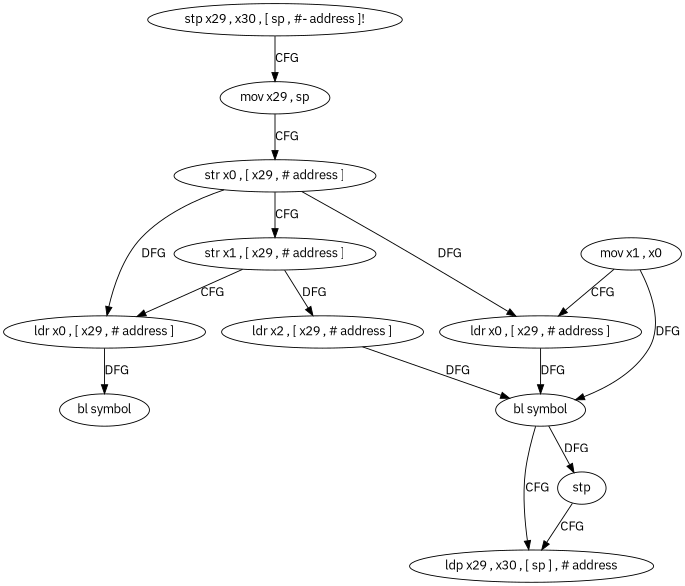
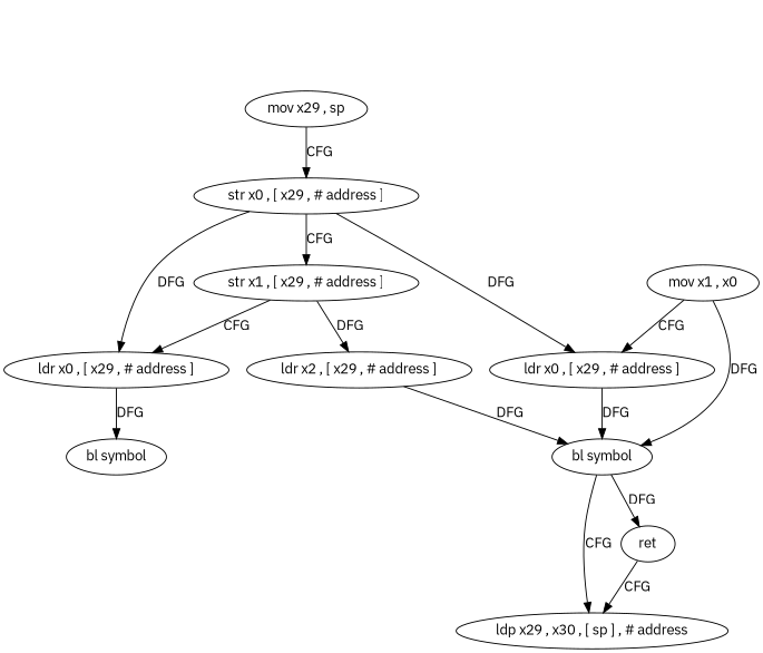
  digraph {
    fontname="IBM Plex Sans"
    node [fontname="IBM Plex Sans"]
    edge [fontname="IBM Plex Sans"]
-   n1 [label="stp x29 , x30 , [ sp , #- address ]!"]
    n2 [label="mov x29 , sp"]
    n3 [label="str x0 , [ x29 , # address ]"]
    n4 [label="str x1 , [ x29 , # address ]"]
    n5 [label="ldr x0 , [ x29 , # address ]"]
    n6 [label="ldr x0 , [ x29 , # address ]"]
    n7 [label="ldr x2 , [ x29 , # address ]"]
    n8 [label="bl symbol"]
    n9 [label="bl symbol"]
    n10 [label="mov x1 , x0"]
    n11 [label="ldp x29 , x30 , [ sp ] , # address"]
-   n12 [label=stp]
-   n1 -> n2 [label=CFG]
+   n12 [label=ret]
    n2 -> n3 [label=CFG]
    n3 -> n4 [label=CFG]
    n3 -> n5 [label=DFG]
    n3 -> n6 [label=DFG]
    n4 -> n5 [label=CFG]
    n4 -> n7 [label=DFG]
    n5 -> n8 [label=DFG]
    n6 -> n9 [label=DFG]
    n7 -> n9 [label=DFG]
    n9 -> n11 [label=CFG]
    n9 -> n12 [label=DFG]
    n10 -> n6 [label=CFG]
    n10 -> n9 [label=DFG]
    n12 -> n11 [label=CFG]
  }
